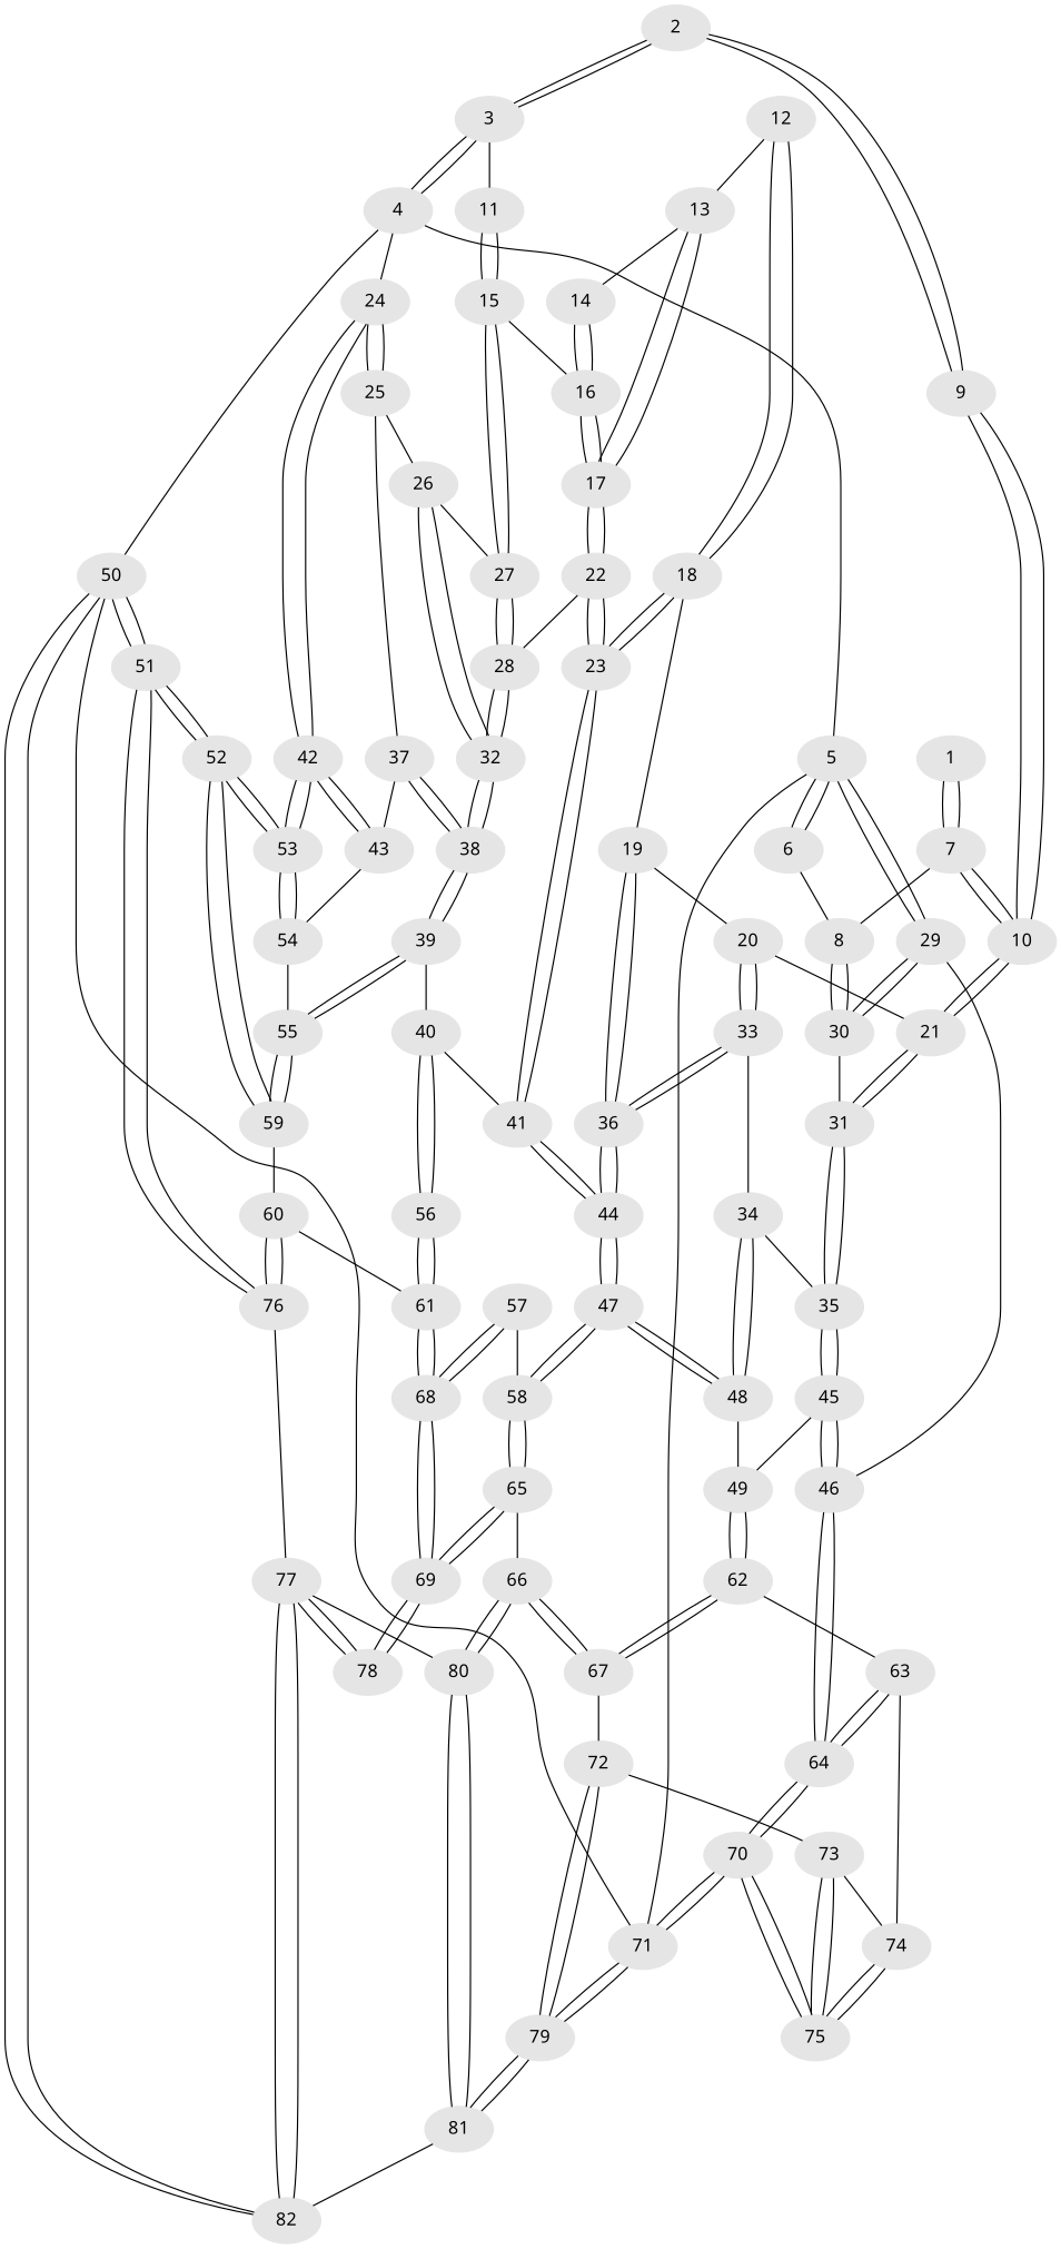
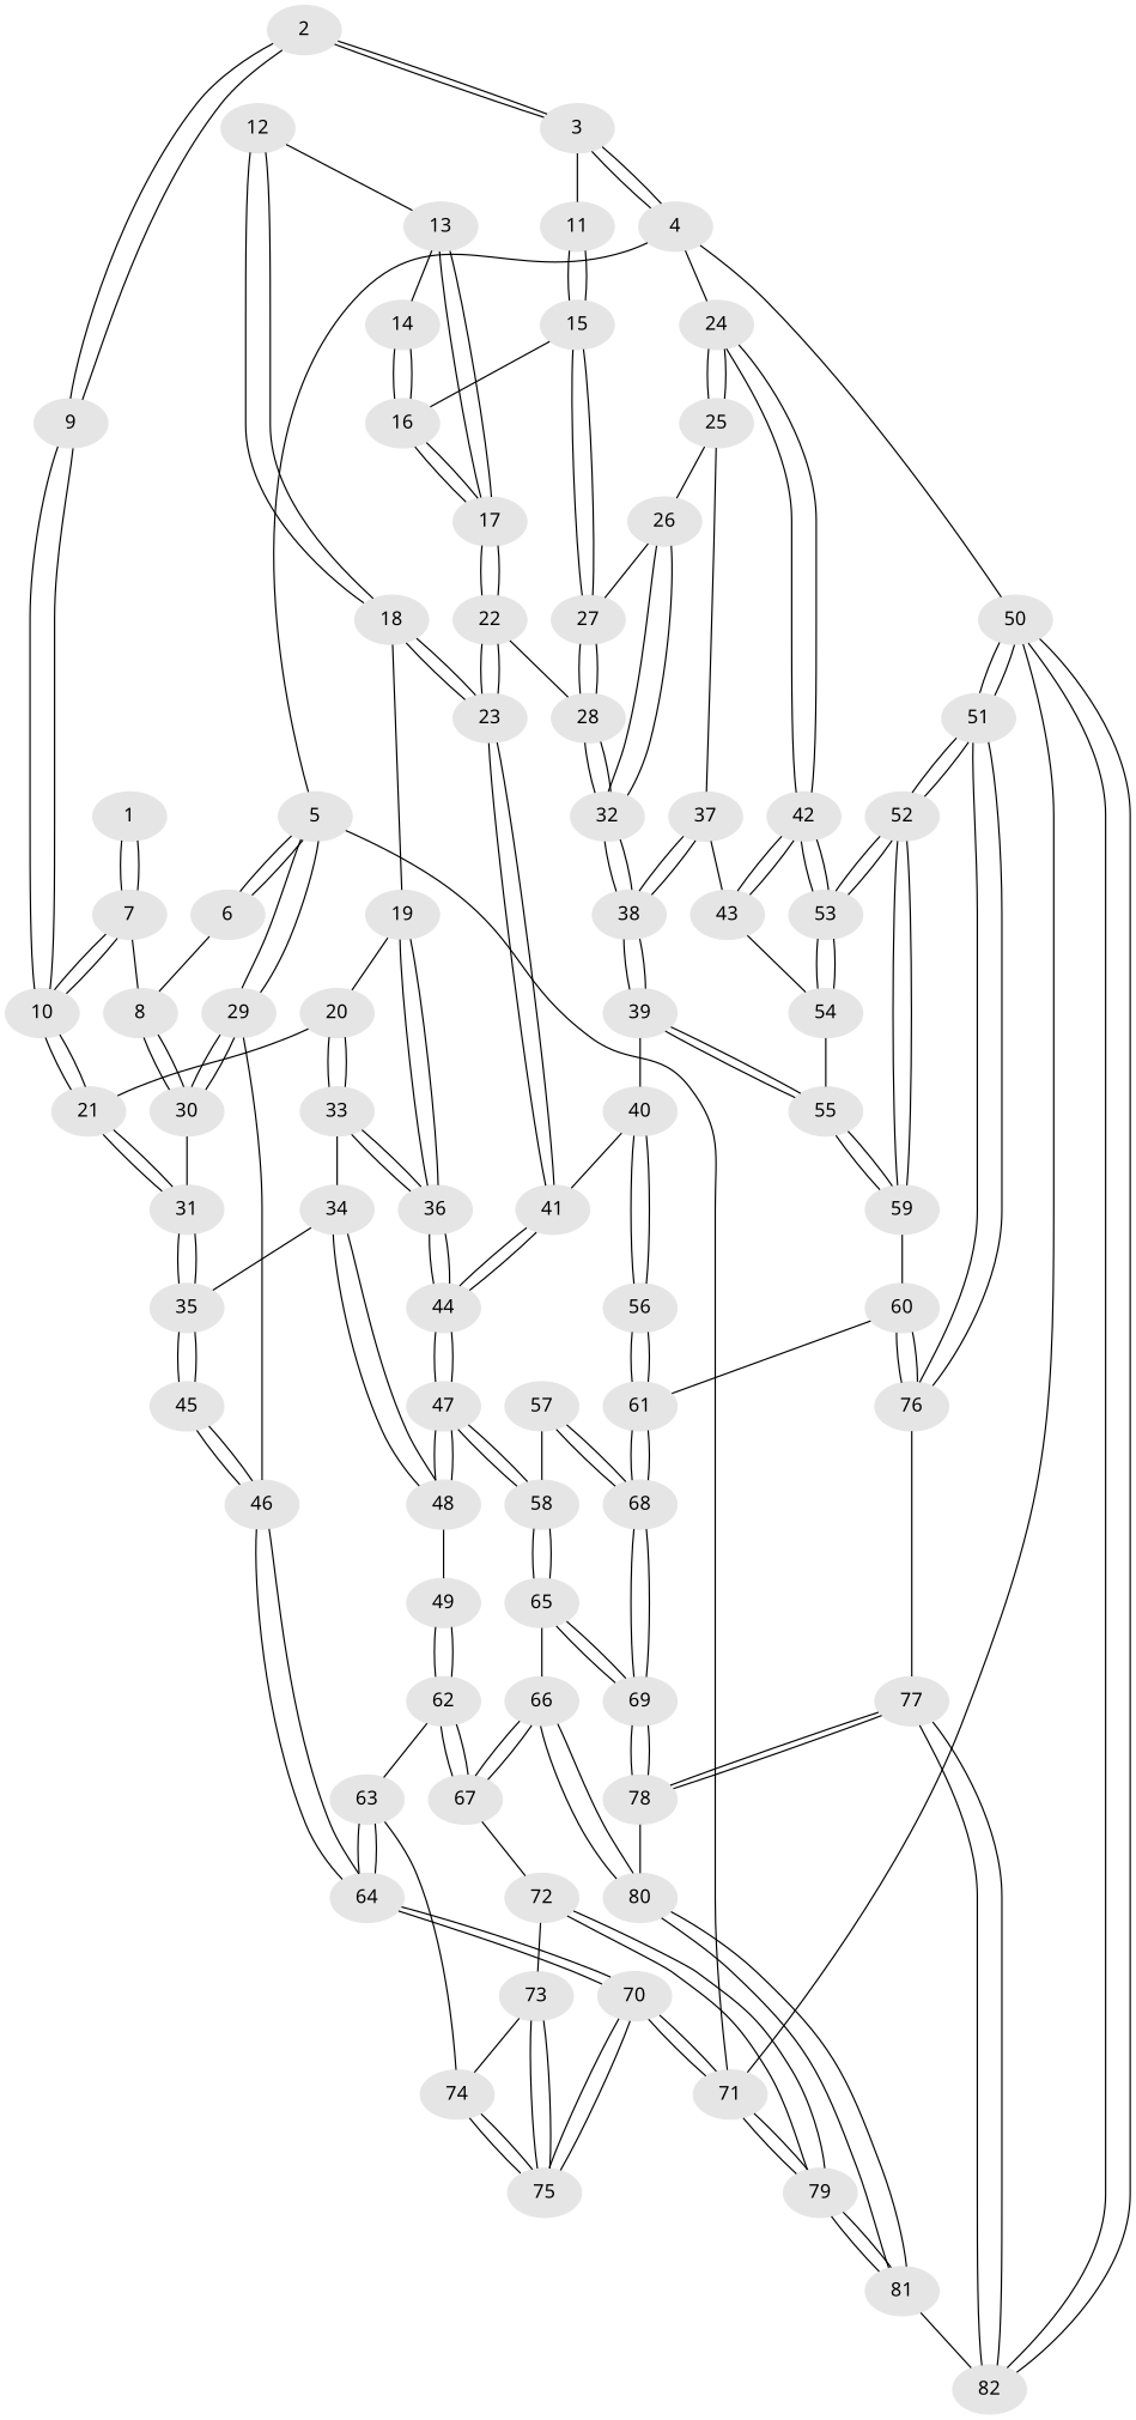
  graph {
    fontname="Noto Sans"
    node [color=gray90 fontname="Noto Sans" style=filled]
    edge [fontname="Noto Sans"]
    1
    7
    2
    3
    9
    8
    10
    4
    11
    5
    24
    50
    15
    6
    29
    71
    25
    42
    51
    82
    30
    46
    79
    21
    31
    12
    13
    18
    16
    27
    14
    17
    19
    23
    22
    28
    20
    36
    41
    33
    44
    34
    35
    32
    26
    37
    43
    53
    38
    64
    45
    39
    48
    49
    47
    54
    40
    55
    56
    59
    61
    58
    62
    70
    65
    63
    67
    52
    76
    77
    60
    57
    68
    69
    66
    74
    72
    75
    80
    78
    81
    73
    1 -- 7
    1 -- 7
    7 -- 8
    7 -- 10
    7 -- 10
    2 -- 3
    2 -- 3
    2 -- 9
    2 -- 9
    3 -- 4
    3 -- 4
    3 -- 11
    9 -- 10
    9 -- 10
    8 -- 30
    8 -- 30
    10 -- 21
    10 -- 21
    4 -- 5
    4 -- 24
    4 -- 50
    11 -- 15
    11 -- 15
    5 -- 6
    5 -- 6
    5 -- 29
    5 -- 29
    5 -- 71
    24 -- 25
    24 -- 25
    24 -- 42
    24 -- 42
    50 -- 71
    50 -- 51
    50 -- 51
    50 -- 82
    50 -- 82
    15 -- 16
    15 -- 27
    15 -- 27
    6 -- 8
    29 -- 30
    29 -- 30
    29 -- 46
    71 -- 79
    71 -- 79
    25 -- 26
    25 -- 37
    42 -- 43
    42 -- 43
    42 -- 53
    42 -- 53
    51 -- 52
    51 -- 52
    51 -- 76
    51 -- 76
    30 -- 31
    46 -- 64
    46 -- 64
    79 -- 81
    79 -- 81
    21 -- 31
    21 -- 31
    31 -- 35
    31 -- 35
    12 -- 13
    12 -- 18
    12 -- 18
    13 -- 14
    13 -- 17
    13 -- 17
    18 -- 19
    18 -- 23
    18 -- 23
    16 -- 17
    16 -- 17
    27 -- 28
    27 -- 28
    14 -- 16
    14 -- 16
    17 -- 22
    17 -- 22
    19 -- 20
    19 -- 36
    19 -- 36
    23 -- 41
    23 -- 41
    22 -- 23
    22 -- 23
    22 -- 28
    28 -- 32
    28 -- 32
    20 -- 21
    20 -- 33
    20 -- 33
    36 -- 44
    36 -- 44
    41 -- 44
    41 -- 44
    33 -- 36
    33 -- 36
    33 -- 34
    44 -- 47
    44 -- 47
    34 -- 35
    34 -- 48
    34 -- 48
    35 -- 45
    35 -- 45
    32 -- 38
    32 -- 38
    26 -- 27
    26 -- 32
    26 -- 32
    37 -- 43
    37 -- 38
    37 -- 38
    43 -- 54
    53 -- 54
    53 -- 54
    38 -- 39
    38 -- 39
    64 -- 70
    64 -- 70
    45 -- 46
    45 -- 46
-   45 -- 49
    39 -- 40
    39 -- 55
    39 -- 55
    48 -- 49
    49 -- 62
    49 -- 62
    47 -- 48
    47 -- 48
    47 -- 58
    47 -- 58
    54 -- 55
    40 -- 41
    40 -- 56
    40 -- 56
    55 -- 59
    55 -- 59
    56 -- 61
    56 -- 61
    59 -- 60
    61 -- 68
    61 -- 68
    58 -- 65
    58 -- 65
    62 -- 63
    62 -- 67
    62 -- 67
    70 -- 71
    70 -- 71
    70 -- 75
    70 -- 75
    65 -- 69
    65 -- 69
    65 -- 66
    63 -- 64
    63 -- 64
    63 -- 74
    67 -- 72
    52 -- 53
    52 -- 53
    52 -- 59
    52 -- 59
    76 -- 77
    77 -- 82
    77 -- 82
    77 -- 78
    77 -- 78
    60 -- 61
    60 -- 76
    60 -- 76
    57 -- 58
    57 -- 68
    57 -- 68
    68 -- 69
    68 -- 69
    69 -- 78
    69 -- 78
    66 -- 67
    66 -- 67
    66 -- 80
    66 -- 80
    74 -- 75
    74 -- 75
    72 -- 79
    72 -- 79
    72 -- 73
    80 -- 81
    80 -- 81
-   77 -- 80
+   78 -- 80
    81 -- 82
    73 -- 74
    73 -- 75
    73 -- 75
  }
